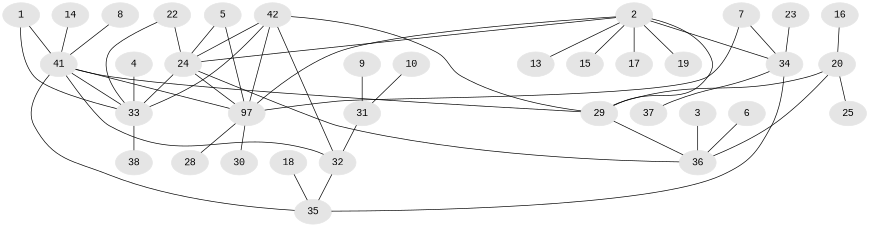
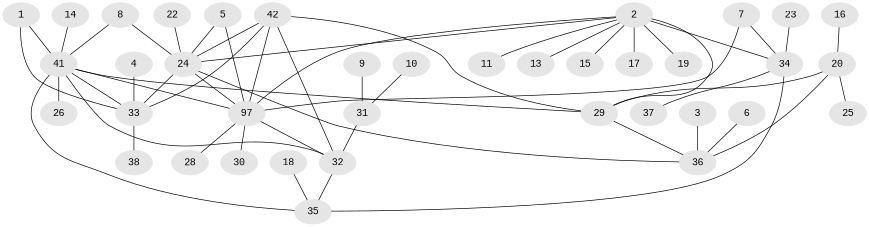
  graph {
    fontname="Liberation Mono"
    node [color=gray90 fontname="Liberation Mono" style=filled]
    edge [fontname="Liberation Mono" weight=1.0]
    n1 [label=41]
    1
    33
    n4 [label=97]
    29
    32
    35
+   26
    38
    2
+   11
    13
    15
    17
    19
    24
    34
    36
    28
    30
    37
    3
    4
    5
    6
    7
    8
    9
    31
    10
    n31 [label=42]
    14
    16
    20
    25
    18
    22
    23
    n1 -- 33
    n1 -- n4
    n1 -- 29
    n1 -- 32
    n1 -- 35
+   n1 -- 26
    1 -- n1
    1 -- 33
    33 -- 38
+   n4 -- 32
    n4 -- 28
    n4 -- 30
    29 -- 36
    32 -- 35
    2 -- n4
    2 -- 29 [weight=2.0]
+   2 -- 11
    2 -- 13
    2 -- 15
    2 -- 17
    2 -- 19
    2 -- 24
    2 -- 34 [weight=2.0]
    24 -- 33
    24 -- n4
    24 -- 36
    34 -- 35
    34 -- 37
    3 -- 36
    4 -- 33
    5 -- n4
    5 -- 24
    6 -- 36
    7 -- n4
    7 -- 34
    8 -- n1
+   8 -- 24
    9 -- 31
    31 -- 32
    10 -- 31
    n31 -- 33
    n31 -- n4
    n31 -- 29
    n31 -- 32
    n31 -- 24
    14 -- n1
    16 -- 20
    20 -- 29
    20 -- 36
    20 -- 25
    18 -- 35
-   22 -- 33
    22 -- 24
    23 -- 34
  }
